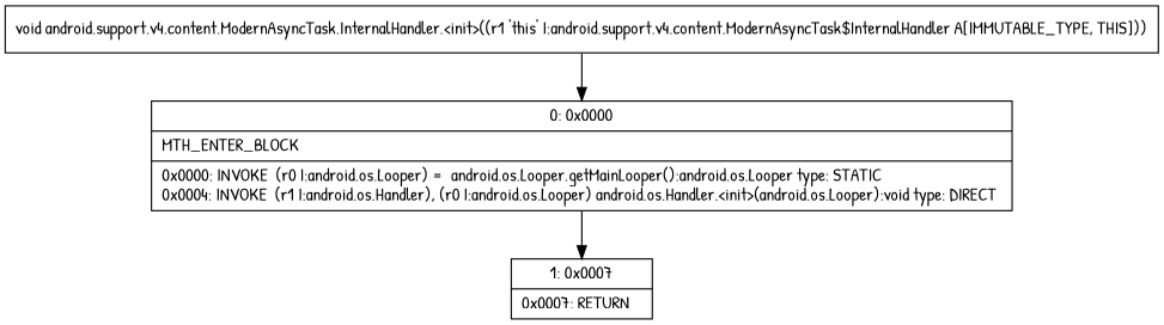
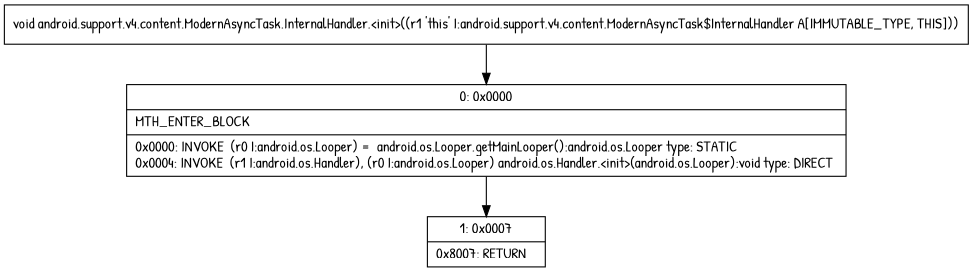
  digraph {
    fontname="Patrick Hand"
    node [shape=record fontname="Patrick Hand"]
    edge [fontname="Patrick Hand"]
    n1 [label="{0\:\ 0x0000|MTH_ENTER_BLOCK\l|0x0000: INVOKE  (r0 I:android.os.Looper) =  android.os.Looper.getMainLooper():android.os.Looper type: STATIC \l0x0004: INVOKE  (r1 I:android.os.Handler), (r0 I:android.os.Looper) android.os.Handler.\<init\>(android.os.Looper):void type: DIRECT \l}"]
-   n2 [label="{1\:\ 0x0007|0x0007: RETURN   \l}"]
+   n2 [label="{1\:\ 0x0007|0x8007: RETURN   \l}"]
    n3 [label="{void android.support.v4.content.ModernAsyncTask.InternalHandler.\<init\>((r1 'this' I:android.support.v4.content.ModernAsyncTask$InternalHandler A[IMMUTABLE_TYPE, THIS])) }"]
    n1 -> n2
    n3 -> n1
  }
